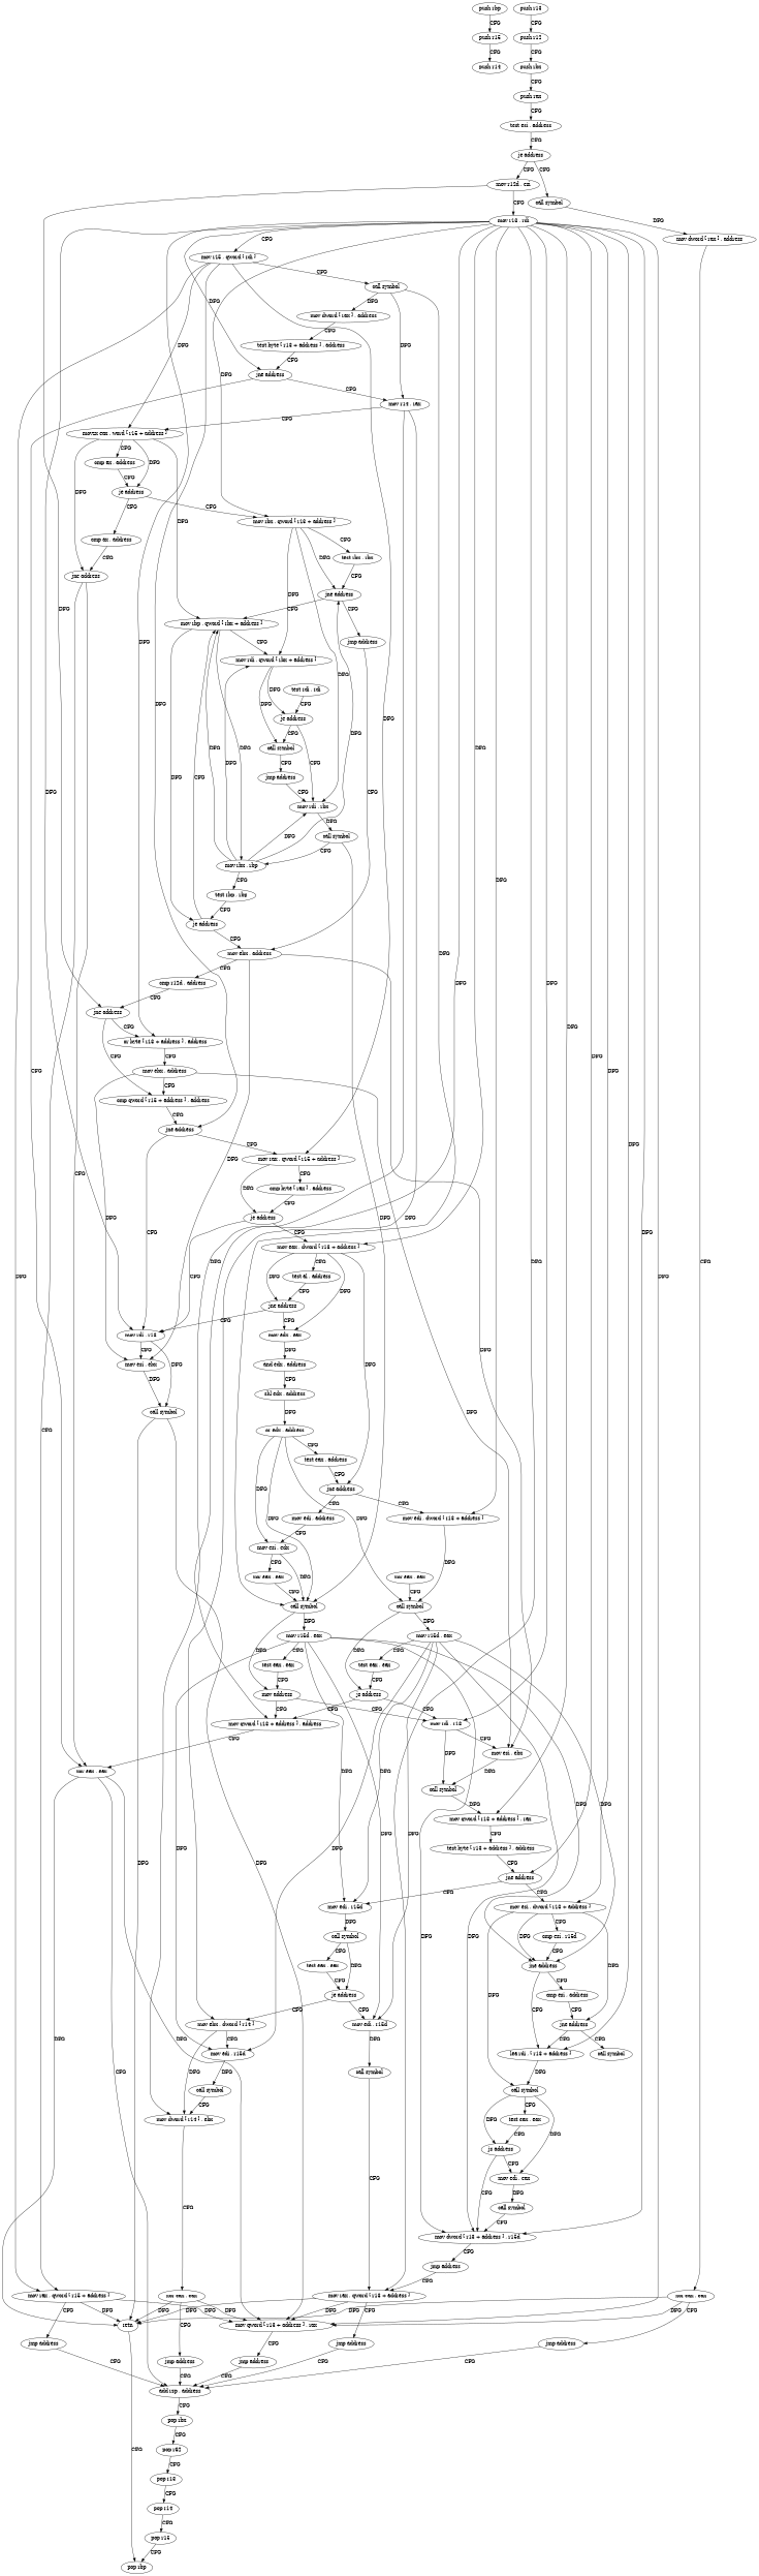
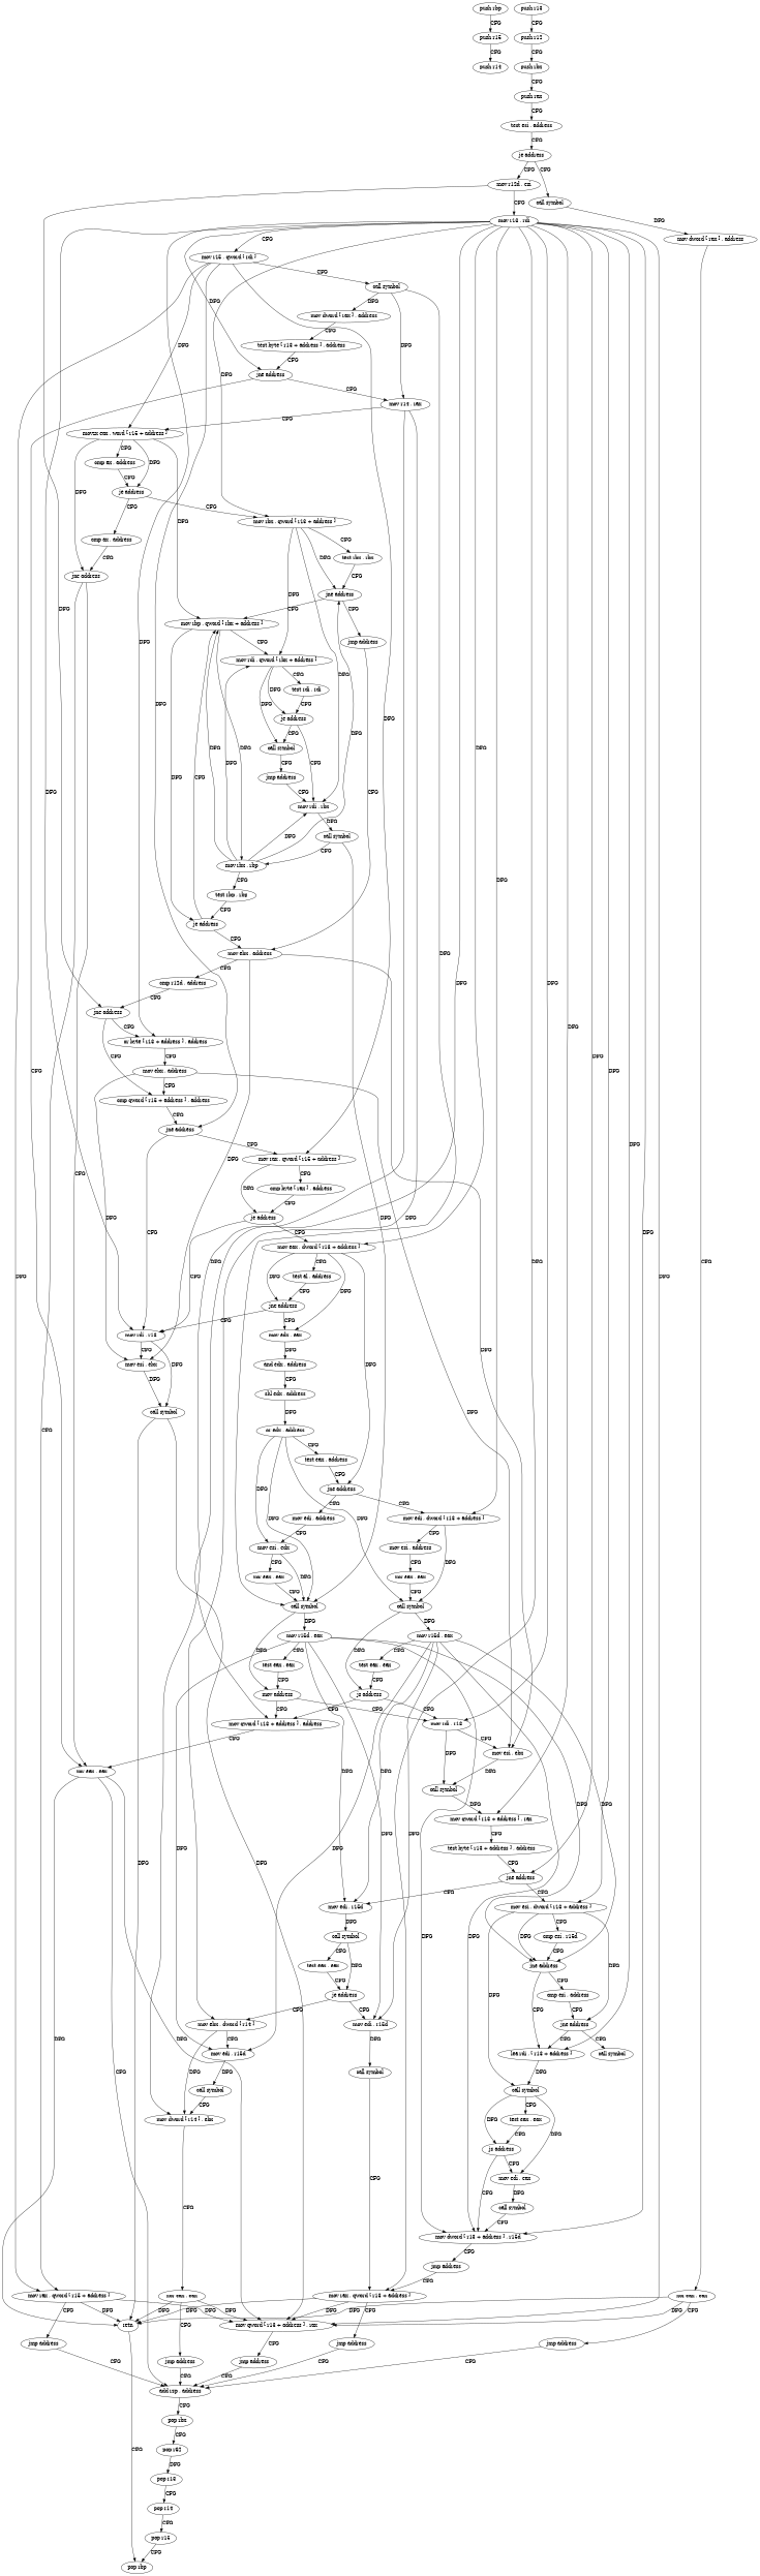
  digraph {
    n1 [label="push rbp"]
    n2 [label="push r15"]
    n3 [label="push r14"]
    n4 [label="push r13"]
    n5 [label="push r12"]
    n6 [label="push rbx"]
    n7 [label="push rax"]
    n8 [label="test esi , address"]
    n9 [label="je address"]
    n10 [label="mov r12d , esi"]
    n11 [label="call symbol"]
    n12 [label="mov r13 , rdi"]
    n13 [label="jne address"]
    n14 [label="mov dword [ rax ] , address"]
    n15 [label="mov r15 , qword [ rdi ]"]
    n16 [label="jne address"]
    n17 [label="mov rbx , qword [ r13 + address ]"]
    n18 [label="or byte [ r13 + address ] , address"]
    n19 [label="mov rdi , r13"]
    n20 [label="mov qword [ r13 + address ] , rax"]
    n21 [label="mov eax , dword [ r13 + address ]"]
    n22 [label="mov edi , dword [ r13 + address ]"]
    n23 [label="mov qword [ r13 + address ] , address"]
    n24 [label="mov rdi , r13"]
    n25 [label="mov qword [ r13 + address ] , rax"]
    n26 [label="jne address"]
    n27 [label="mov esi , dword [ r13 + address ]"]
    n28 [label="lea rdi , [ r13 + address ]"]
    n29 [label="mov dword [ r13 + address ] , r15d"]
    n30 [label="mov rax , qword [ r13 + address ]"]
    n31 [label="cmp qword [ r15 + address ] , address"]
    n32 [label="xor eax , eax"]
    n33 [label="call symbol"]
    n34 [label="movzx eax , word [ r15 + address ]"]
    n35 [label="mov rax , qword [ r15 + address ]"]
    n36 [label="jne address"]
    n37 [label="mov rax , qword [ r15 + address ]"]
    n38 [label="mov r14 , rax"]
    n39 [label="xor eax , eax"]
    n40 [label="test rbx , rbx"]
    n41 [label="jne address"]
    n42 [label="mov rdi , qword [ rbx + address ]"]
    n43 [label="mov rdi , rbx"]
    n44 [label="mov ebx , address"]
    n45 [label="mov esi , ebx"]
    n46 [label="call symbol"]
    n47 [label="jmp address"]
    n48 [label="test al , address"]
    n49 [label="jne address"]
    n50 [label="mov edx , eax"]
    n51 [label="jne address"]
    n52 [label="call symbol"]
+   n53 [label="mov esi , address"]
    n54 [label="mov esi , ebx"]
    n55 [label="call symbol"]
    n56 [label="test byte [ r13 + address ] , address"]
    n57 [label="mov edi , r15d"]
    n58 [label="jne address"]
    n59 [label="cmp esi , r15d"]
    n60 [label="call symbol"]
    n61 [label="jne address"]
    n62 [label="jmp address"]
    n63 [label=retn]
    n64 [label="jmp address"]
    n65 [label="mov dword [ rax ] , address"]
    n66 [label="call symbol"]
    n67 [label="cmp ax , address"]
    n68 [label="je address"]
    n69 [label="jne address"]
    n70 [label="mov rbp , qword [ rbx + address ]"]
    n71 [label="jmp address"]
    n72 [label="cmp byte [ rax ] , address"]
    n73 [label="je address"]
    n74 [label="test byte [ r13 + address ] , address"]
    n75 [label="mov ebx , dword [ r14 ]"]
    n76 [label="mov dword [ r14 ] , ebx"]
    n77 [label="mov r15d , eax"]
    n78 [label="mov address"]
    n79 [label="add rsp , address"]
    n80 [label="pop rbx"]
    n81 [label="pop rbp"]
    n82 [label="mov edi , r15d"]
    n83 [label="xor eax , eax"]
    n84 [label="jmp address"]
    n85 [label="pop r62"]
    n86 [label="cmp ax , address"]
    n87 [label="jmp address"]
    n88 [label="mov rbx , rbp"]
    n89 [label="je address"]
    n90 [label="test rdi , rdi"]
    n91 [label="je address"]
    n92 [label="call symbol"]
    n93 [label="call symbol"]
    n94 [label="pop r13"]
    n95 [label="pop r14"]
    n96 [label="pop r15"]
    n97 [label="mov ebx , address"]
    n98 [label="test rbp , rbp"]
    n99 [label="cmp r12d , address"]
    n100 [label="jmp address"]
    n101 [label="and edx , address"]
    n102 [label="mov edi , address"]
    n103 [label="shl edx , address"]
    n104 [label="or edx , address"]
    n105 [label="test eax , address"]
    n106 [label="mov esi , edx"]
    n107 [label="mov r15d , eax"]
    n108 [label="js address"]
    n109 [label="xor eax , eax"]
    n110 [label="xor eax , eax"]
    n111 [label="test eax , eax"]
    n112 [label="mov edi , r15d"]
    n113 [label="call symbol"]
    n114 [label="cmp esi , address"]
    n115 [label="call symbol"]
    n116 [label="call symbol"]
    n117 [label="test eax , eax"]
    n118 [label="test eax , eax"]
    n119 [label="js address"]
    n120 [label="mov edi , eax"]
    n121 [label="call symbol"]
    n122 [label="test eax , eax"]
    n123 [label="je address"]
    n124 [label="call symbol"]
    n125 [label="jmp address"]
    n1 -> n2 [label=CFG]
    n2 -> n3 [label=CFG]
    n4 -> n5 [label=CFG]
    n5 -> n6 [label=CFG]
    n6 -> n7 [label=CFG]
    n7 -> n8 [label=CFG]
    n8 -> n9 [label=CFG]
    n9 -> n10 [label=CFG]
    n9 -> n11 [label=CFG]
    n10 -> n12 [label=CFG]
    n10 -> n13 [label=DFG]
    n11 -> n14 [label=DFG]
    n12 -> n15 [label=CFG]
    n12 -> n16 [label=DFG]
    n12 -> n17 [label=DFG]
    n12 -> n18 [label=DFG]
    n12 -> n19 [label=DFG]
    n12 -> n20 [label=DFG]
    n12 -> n21 [label=DFG]
    n12 -> n22 [label=DFG]
    n12 -> n23 [label=DFG]
    n12 -> n24 [label=DFG]
    n12 -> n25 [label=DFG]
    n12 -> n26 [label=DFG]
    n12 -> n27 [label=DFG]
    n12 -> n28 [label=DFG]
    n12 -> n29 [label=DFG]
    n12 -> n30 [label=DFG]
    n13 -> n18 [label=CFG]
    n13 -> n31 [label=CFG]
    n14 -> n32 [label=CFG]
    n15 -> n33 [label=CFG]
    n15 -> n34 [label=DFG]
    n15 -> n35 [label=DFG]
    n15 -> n36 [label=DFG]
    n15 -> n37 [label=DFG]
    n16 -> n38 [label=CFG]
    n16 -> n39 [label=CFG]
    n17 -> n40 [label=CFG]
    n17 -> n41 [label=DFG]
    n17 -> n42 [label=DFG]
    n17 -> n43 [label=DFG]
    n18 -> n44 [label=CFG]
    n19 -> n45 [label=CFG]
    n19 -> n46 [label=DFG]
    n20 -> n47 [label=CFG]
    n21 -> n48 [label=CFG]
    n21 -> n49 [label=DFG]
    n21 -> n50 [label=DFG]
    n21 -> n51 [label=DFG]
    n22 -> n52 [label=DFG]
+   n22 -> n53 [label=CFG]
    n23 -> n39 [label=CFG]
    n24 -> n54 [label=CFG]
    n24 -> n55 [label=DFG]
    n25 -> n56 [label=CFG]
    n26 -> n27 [label=CFG]
    n26 -> n57 [label=CFG]
    n27 -> n58 [label=DFG]
    n27 -> n59 [label=CFG]
    n27 -> n60 [label=DFG]
    n27 -> n61 [label=DFG]
    n28 -> n60 [label=DFG]
    n29 -> n62 [label=CFG]
    n30 -> n20 [label=DFG]
    n30 -> n63 [label=DFG]
    n30 -> n64 [label=CFG]
    n31 -> n36 [label=CFG]
    n32 -> n20 [label=DFG]
    n32 -> n63 [label=DFG]
    n32 -> n84 [label=CFG]
    n33 -> n38 [label=DFG]
    n33 -> n65 [label=DFG]
    n33 -> n66 [label=DFG]
    n34 -> n67 [label=CFG]
    n34 -> n68 [label=DFG]
    n34 -> n69 [label=DFG]
    n34 -> n70 [label=DFG]
    n35 -> n20 [label=DFG]
    n35 -> n63 [label=DFG]
    n35 -> n71 [label=CFG]
    n36 -> n19 [label=CFG]
    n36 -> n37 [label=CFG]
    n37 -> n72 [label=CFG]
    n37 -> n73 [label=DFG]
    n38 -> n34 [label=CFG]
    n38 -> n75 [label=DFG]
    n38 -> n76 [label=DFG]
    n39 -> n20 [label=DFG]
    n39 -> n63 [label=DFG]
    n39 -> n79 [label=CFG]
    n40 -> n41 [label=CFG]
    n41 -> n70 [label=CFG]
    n41 -> n87 [label=CFG]
+   n42 -> n90 [label=CFG]
    n42 -> n91 [label=DFG]
    n42 -> n92 [label=DFG]
    n43 -> n93 [label=DFG]
    n44 -> n31 [label=CFG]
    n44 -> n45 [label=DFG]
    n44 -> n54 [label=DFG]
    n45 -> n46 [label=DFG]
    n46 -> n20 [label=DFG]
    n46 -> n63 [label=DFG]
    n47 -> n79 [label=CFG]
    n48 -> n49 [label=CFG]
    n49 -> n19 [label=CFG]
    n49 -> n50 [label=CFG]
    n50 -> n101 [label=DFG]
    n51 -> n22 [label=CFG]
    n51 -> n102 [label=CFG]
    n52 -> n107 [label=DFG]
    n52 -> n108 [label=DFG]
+   n53 -> n110 [label=CFG]
    n54 -> n55 [label=DFG]
    n55 -> n25 [label=DFG]
    n56 -> n26 [label=CFG]
    n57 -> n113 [label=DFG]
    n58 -> n28 [label=CFG]
    n58 -> n114 [label=CFG]
    n59 -> n58 [label=CFG]
    n60 -> n118 [label=CFG]
    n60 -> n119 [label=DFG]
    n60 -> n120 [label=DFG]
    n61 -> n28 [label=CFG]
    n61 -> n121 [label=CFG]
    n62 -> n30 [label=CFG]
    n63 -> n81 [label=CFG]
    n64 -> n79 [label=CFG]
    n65 -> n74 [label=CFG]
    n66 -> n77 [label=DFG]
    n66 -> n78 [label=DFG]
    n67 -> n68 [label=CFG]
    n68 -> n17 [label=CFG]
    n68 -> n86 [label=CFG]
    n69 -> n35 [label=CFG]
    n69 -> n39 [label=CFG]
    n70 -> n42 [label=CFG]
    n70 -> n88 [label=DFG]
    n70 -> n89 [label=DFG]
    n71 -> n79 [label=CFG]
    n72 -> n73 [label=CFG]
    n73 -> n19 [label=CFG]
    n73 -> n21 [label=CFG]
    n74 -> n16 [label=CFG]
    n75 -> n76 [label=DFG]
    n75 -> n82 [label=CFG]
    n76 -> n83 [label=CFG]
    n77 -> n29 [label=DFG]
    n77 -> n57 [label=DFG]
    n77 -> n58 [label=DFG]
    n77 -> n82 [label=DFG]
    n77 -> n112 [label=DFG]
    n77 -> n117 [label=CFG]
    n78 -> n23 [label=CFG]
    n78 -> n24 [label=CFG]
    n79 -> n80 [label=CFG]
    n80 -> n85 [label=CFG]
    n82 -> n116 [label=DFG]
    n83 -> n20 [label=DFG]
    n83 -> n63 [label=DFG]
    n83 -> n125 [label=CFG]
    n84 -> n79 [label=CFG]
-   n85 -> n94 [label=CFG]
+   n85 -> n94 [label=DFG]
    n86 -> n69 [label=CFG]
    n87 -> n97 [label=CFG]
    n88 -> n41 [label=DFG]
    n88 -> n42 [label=DFG]
    n88 -> n43 [label=DFG]
    n88 -> n70 [label=DFG]
    n88 -> n98 [label=CFG]
    n89 -> n70 [label=CFG]
    n89 -> n97 [label=CFG]
    n90 -> n91 [label=CFG]
    n91 -> n43 [label=CFG]
    n91 -> n92 [label=CFG]
    n92 -> n100 [label=CFG]
    n93 -> n66 [label=DFG]
    n93 -> n88 [label=CFG]
    n94 -> n95 [label=CFG]
    n95 -> n96 [label=CFG]
    n96 -> n81 [label=CFG]
    n97 -> n45 [label=DFG]
    n97 -> n54 [label=DFG]
    n97 -> n99 [label=CFG]
    n98 -> n89 [label=CFG]
    n99 -> n13 [label=CFG]
    n100 -> n43 [label=CFG]
    n101 -> n103 [label=CFG]
    n102 -> n106 [label=CFG]
    n103 -> n104 [label=DFG]
    n104 -> n52 [label=DFG]
    n104 -> n66 [label=DFG]
    n104 -> n105 [label=CFG]
    n104 -> n106 [label=DFG]
    n105 -> n51 [label=CFG]
    n106 -> n66 [label=DFG]
    n106 -> n109 [label=CFG]
    n107 -> n29 [label=DFG]
    n107 -> n57 [label=DFG]
    n107 -> n58 [label=DFG]
    n107 -> n82 [label=DFG]
    n107 -> n111 [label=CFG]
    n107 -> n112 [label=DFG]
    n108 -> n23 [label=CFG]
    n108 -> n24 [label=CFG]
    n109 -> n66 [label=CFG]
    n110 -> n52 [label=CFG]
    n111 -> n108 [label=CFG]
    n112 -> n115 [label=DFG]
    n113 -> n122 [label=CFG]
    n113 -> n123 [label=DFG]
    n114 -> n61 [label=CFG]
    n115 -> n30 [label=CFG]
    n116 -> n76 [label=CFG]
    n117 -> n78 [label=CFG]
    n118 -> n119 [label=CFG]
    n119 -> n29 [label=CFG]
    n119 -> n120 [label=CFG]
    n120 -> n124 [label=DFG]
    n122 -> n123 [label=CFG]
    n123 -> n75 [label=CFG]
    n123 -> n112 [label=CFG]
    n124 -> n29 [label=CFG]
    n125 -> n79 [label=CFG]
  }
